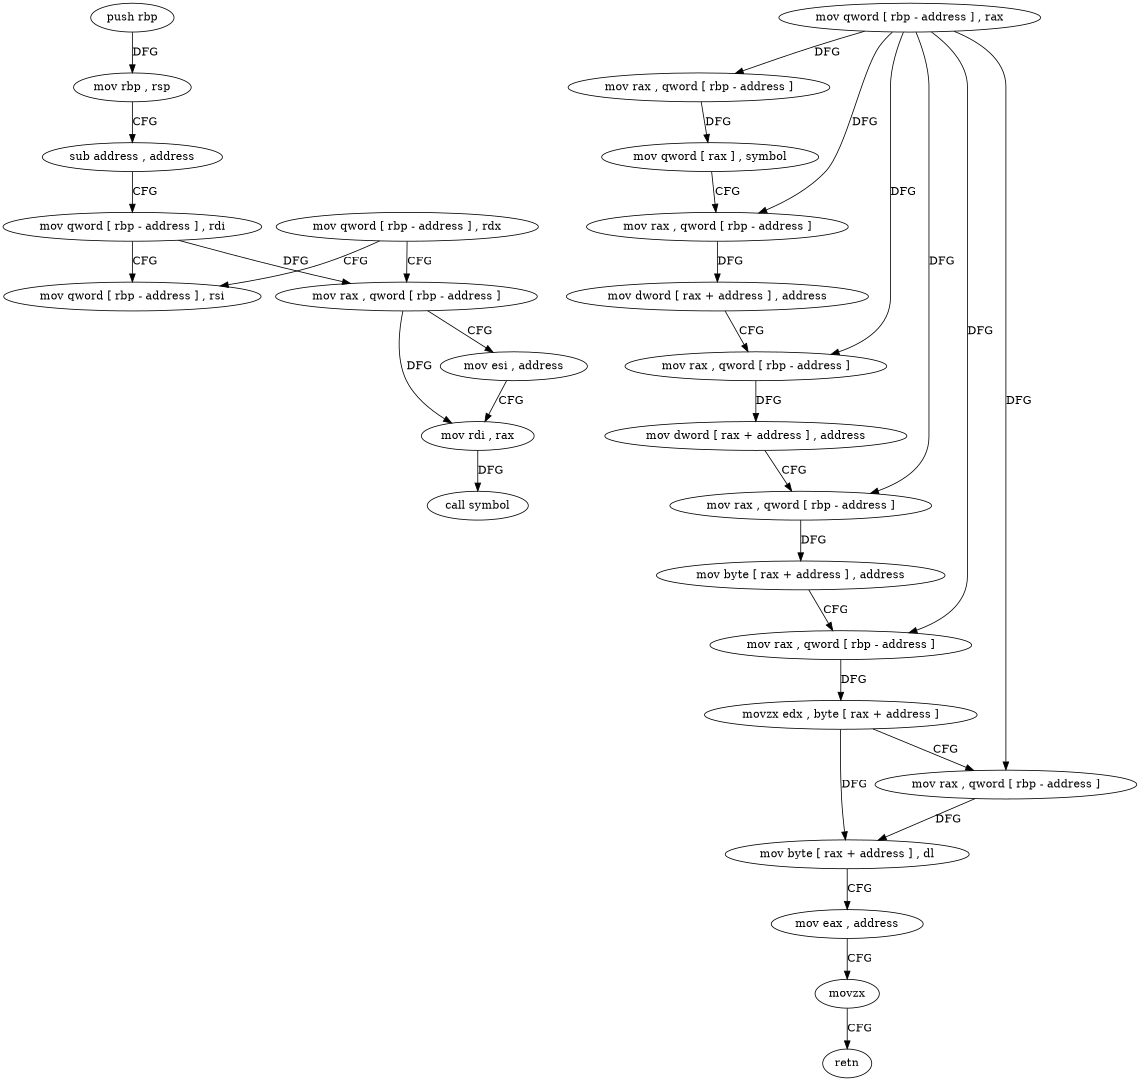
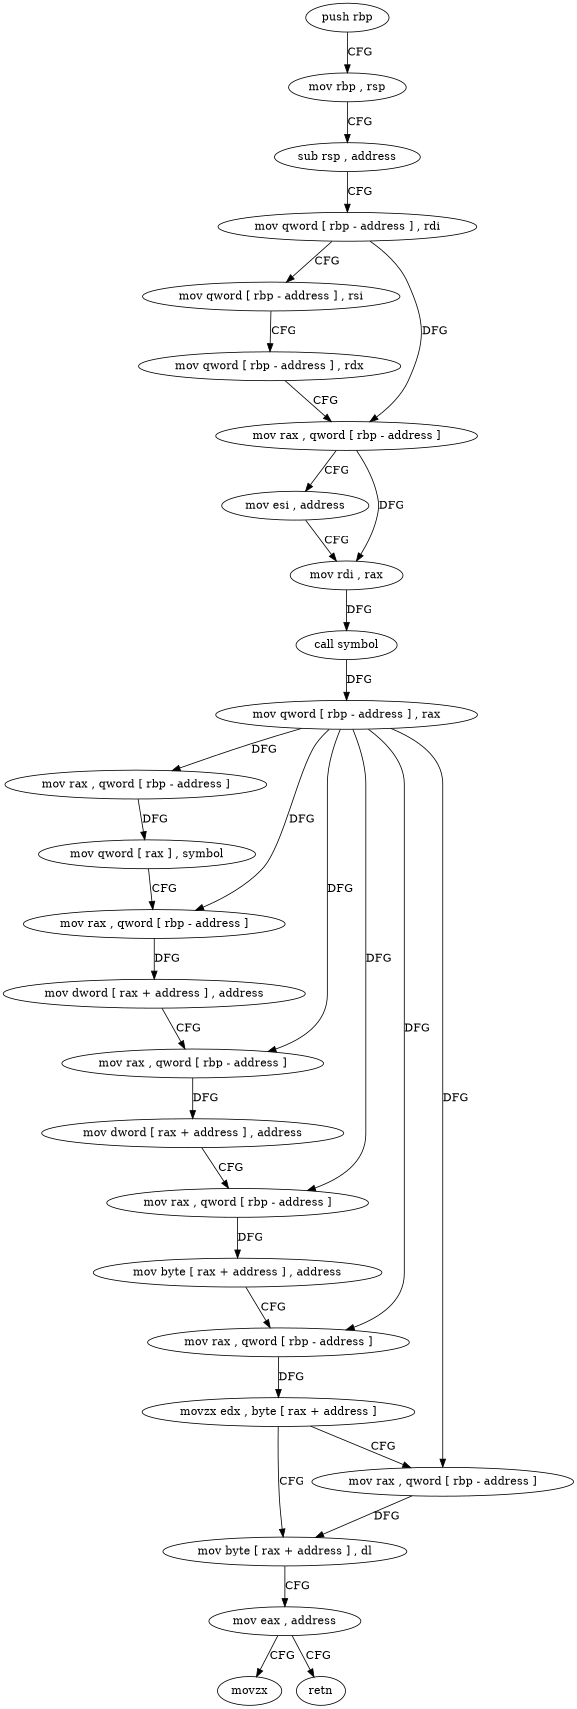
  digraph {
    n1 [label="push rbp"]
    n2 [label="mov rbp , rsp"]
-   n3 [label="sub address , address"]
+   n3 [label="sub rsp , address"]
    n4 [label="mov qword [ rbp - address ] , rdi"]
    n5 [label="mov qword [ rbp - address ] , rsi"]
    n6 [label="mov rax , qword [ rbp - address ]"]
    n7 [label="mov qword [ rbp - address ] , rdx"]
    n8 [label="mov esi , address"]
    n9 [label="mov rdi , rax"]
    n10 [label="call symbol"]
    n11 [label="mov qword [ rbp - address ] , rax"]
    n12 [label="mov rax , qword [ rbp - address ]"]
    n13 [label="mov rax , qword [ rbp - address ]"]
    n14 [label="mov rax , qword [ rbp - address ]"]
    n15 [label="mov rax , qword [ rbp - address ]"]
    n16 [label="mov rax , qword [ rbp - address ]"]
    n17 [label="mov rax , qword [ rbp - address ]"]
    n18 [label="mov qword [ rax ] , symbol"]
    n19 [label="mov dword [ rax + address ] , address"]
    n20 [label="mov dword [ rax + address ] , address"]
    n21 [label="mov byte [ rax + address ] , address"]
    n22 [label="movzx edx , byte [ rax + address ]"]
    n23 [label="mov byte [ rax + address ] , dl"]
    n24 [label="mov eax , address"]
    n25 [label=movzx]
    n26 [label=retn]
-   n1 -> n2 [label=DFG]
+   n1 -> n2 [label=CFG]
    n2 -> n3 [label=CFG]
    n3 -> n4 [label=CFG]
    n4 -> n5 [label=CFG]
    n4 -> n6 [label=DFG]
-   n7 -> n5 [label=CFG]
+   n5 -> n7 [label=CFG]
    n6 -> n8 [label=CFG]
    n6 -> n9 [label=DFG]
    n7 -> n6 [label=CFG]
    n8 -> n9 [label=CFG]
    n9 -> n10 [label=DFG]
+   n10 -> n11 [label=DFG]
    n11 -> n12 [label=DFG]
    n11 -> n13 [label=DFG]
    n11 -> n14 [label=DFG]
    n11 -> n15 [label=DFG]
    n11 -> n16 [label=DFG]
    n11 -> n17 [label=DFG]
    n12 -> n18 [label=DFG]
    n13 -> n19 [label=DFG]
    n14 -> n20 [label=DFG]
    n15 -> n21 [label=DFG]
    n16 -> n22 [label=DFG]
    n17 -> n23 [label=DFG]
    n18 -> n13 [label=CFG]
    n19 -> n14 [label=CFG]
    n20 -> n15 [label=CFG]
    n21 -> n16 [label=CFG]
    n22 -> n17 [label=CFG]
-   n22 -> n23 [label=DFG]
+   n22 -> n23 [label=CFG]
    n23 -> n24 [label=CFG]
    n24 -> n25 [label=CFG]
-   n25 -> n26 [label=CFG]
+   n24 -> n26 [label=CFG]
  }
